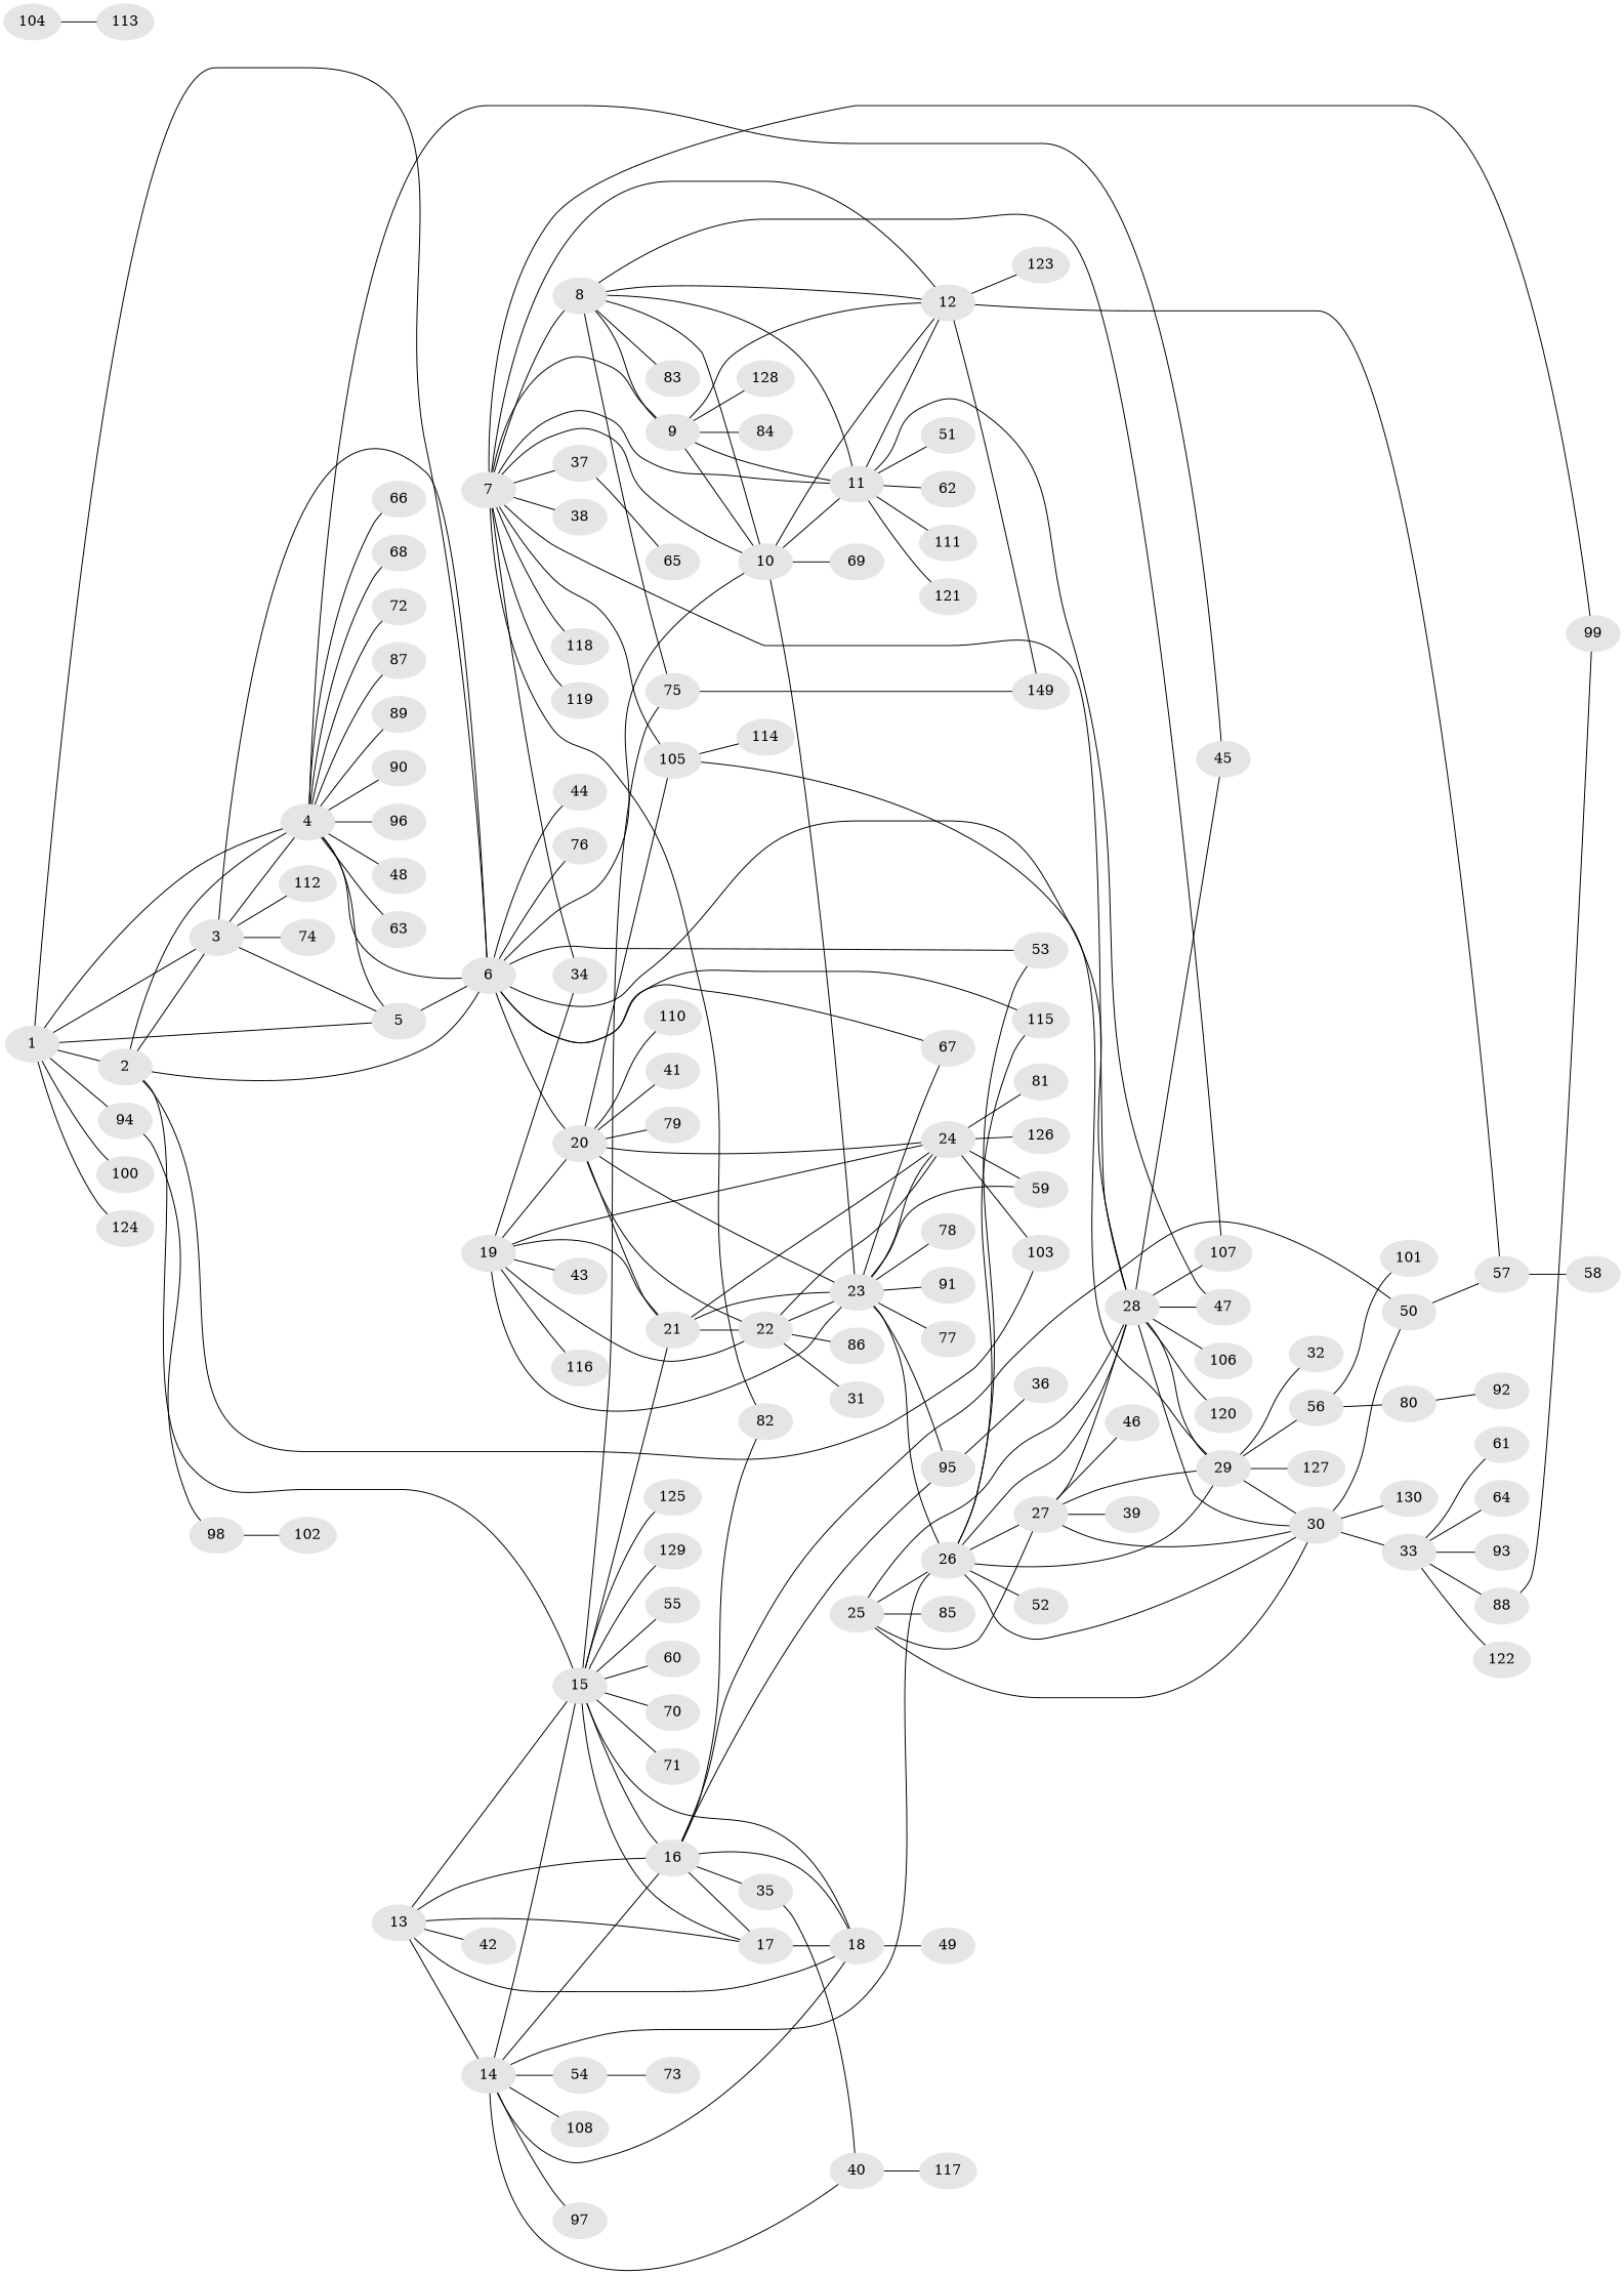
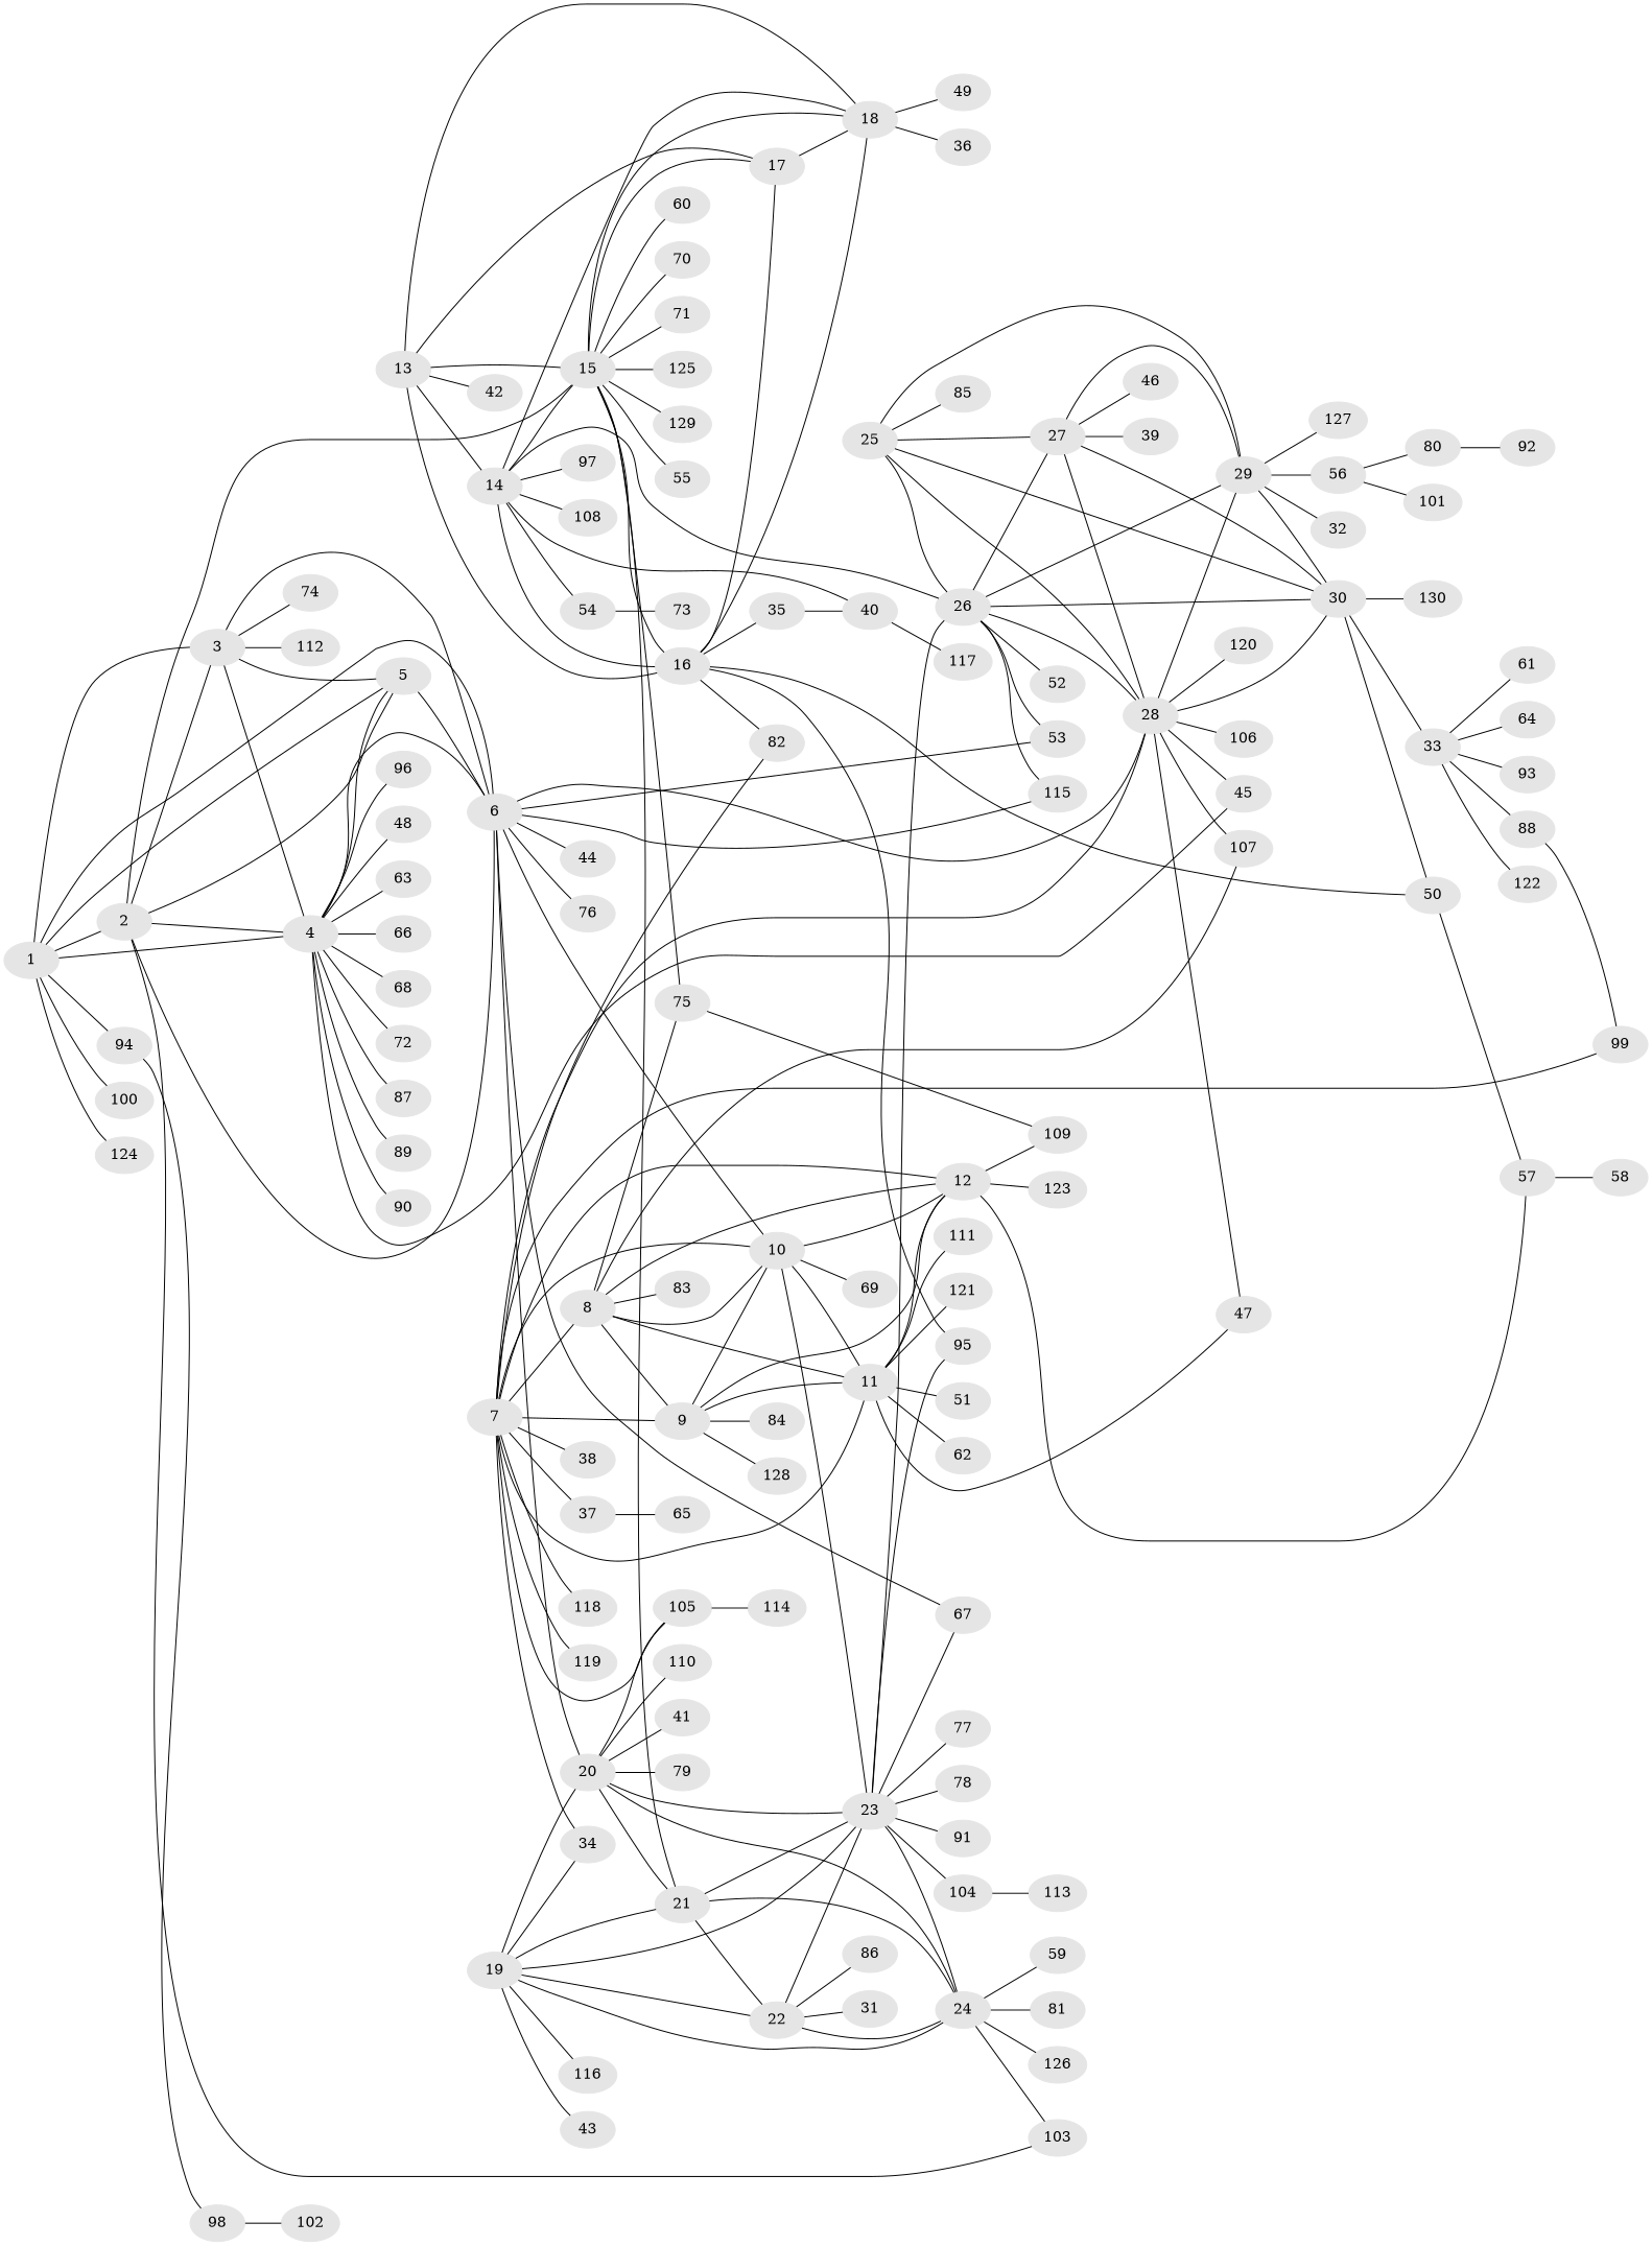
  graph {
    fontname="DejaVu Serif"
    rankdir=LR
    node [color=gray90 fontname="DejaVu Serif" style=filled]
    edge [fontname="DejaVu Serif"]
    1
    2
    3
    4
    5
    6
    94
    100
    124
    15
    103
    74
    112
    45
    48
    63
    66
    68
    72
    87
    89
    90
    96
    10
    20
    28
    44
    53
    67
    76
    115
    98
    75
    16
    17
    18
    21
    55
    60
    70
    71
    125
    129
    11
    12
    23
    69
    105
    22
    24
    41
    79
    110
    107
    47
    29
    30
    106
    120
    7
    8
    9
    34
    37
    38
    82
    99
    118
    119
    83
    84
    128
    51
    62
    111
    121
    57
    123
-   109 [label=149]
+   109
    65
    114
    26
    95
    77
    78
    91
    104
    35
    50
    58
    13
    14
    42
    54
    97
    108
    40
    36
    49
    27
    52
    73
    19
    43
    116
    31
    86
    59
    81
    126
    113
    25
    85
    39
    46
    32
    56
    127
    33
    130
    80
    101
    61
    64
    88
    93
    122
    117
    92
    102
    1 -- 2
    1 -- 3
    1 -- 4
    1 -- 5
    1 -- 6
    1 -- 94
    1 -- 100
    1 -- 124
    2 -- 3
    2 -- 4
+   2 -- 5
    2 -- 6
    2 -- 15
    2 -- 103
    3 -- 4
    3 -- 5
    3 -- 6
    3 -- 74
    3 -- 112
    4 -- 5
    4 -- 6
    4 -- 45
    4 -- 48
    4 -- 63
    4 -- 66
    4 -- 68
    4 -- 72
    4 -- 87
    4 -- 89
    4 -- 90
    4 -- 96
    5 -- 6
    6 -- 10
    6 -- 20
    6 -- 28
    6 -- 44
    6 -- 53
    6 -- 67
    6 -- 76
    6 -- 115
    94 -- 98
    15 -- 75
    15 -- 16
    15 -- 17
    15 -- 18
    15 -- 21
    15 -- 55
    15 -- 60
    15 -- 70
    15 -- 71
    15 -- 125
    15 -- 129
    10 -- 11
    10 -- 12
    10 -- 23
    10 -- 69
    20 -- 21
    20 -- 23
    20 -- 105
-   20 -- 22
    20 -- 24
    20 -- 41
    20 -- 79
    20 -- 110
    28 -- 45
    28 -- 107
    28 -- 47
    28 -- 29
    28 -- 30
    28 -- 106
    28 -- 120
    98 -- 102
    75 -- 109
    16 -- 17
    16 -- 18
    16 -- 82
    16 -- 95
    16 -- 35
    16 -- 50
    17 -- 18
-   95 -- 36
+   18 -- 36
    18 -- 49
    21 -- 23
    21 -- 22
    21 -- 24
    11 -- 12
    11 -- 47
    11 -- 51
    11 -- 62
    11 -- 111
    11 -- 121
    12 -- 57
    12 -- 123
    12 -- 109
    23 -- 67
    23 -- 24
    23 -- 26
    23 -- 95
    23 -- 77
    23 -- 78
    23 -- 91
-   23 -- 59
+   23 -- 104
    105 -- 114
    22 -- 23
    22 -- 24
    22 -- 31
    22 -- 86
    24 -- 103
    24 -- 59
    24 -- 81
    24 -- 126
    29 -- 30
    29 -- 32
    29 -- 56
    29 -- 127
    30 -- 50
    30 -- 33
    30 -- 130
    7 -- 10
    7 -- 28
    7 -- 11
    7 -- 12
    7 -- 105
    7 -- 8
    7 -- 9
    7 -- 34
    7 -- 37
    7 -- 38
    7 -- 82
    7 -- 99
    7 -- 118
    7 -- 119
    8 -- 10
    8 -- 75
    8 -- 11
    8 -- 12
    8 -- 107
    8 -- 9
    8 -- 83
    9 -- 10
    9 -- 11
    9 -- 12
    9 -- 84
    9 -- 128
    37 -- 65
    57 -- 58
    26 -- 28
    26 -- 53
    26 -- 115
    26 -- 29
    26 -- 30
    26 -- 27
    26 -- 52
    104 -- 113
    35 -- 40
    50 -- 57
    13 -- 15
    13 -- 16
    13 -- 17
    13 -- 18
    13 -- 14
    13 -- 42
    14 -- 15
    14 -- 16
    14 -- 18
    14 -- 26
    14 -- 54
    14 -- 97
    14 -- 108
    14 -- 40
    54 -- 73
    40 -- 117
    27 -- 28
    27 -- 29
    27 -- 30
    27 -- 39
    27 -- 46
    19 -- 20
    19 -- 21
    19 -- 23
    19 -- 22
    19 -- 24
    19 -- 34
    19 -- 43
    19 -- 116
    25 -- 28
-   105 -- 29
+   25 -- 29
    25 -- 30
    25 -- 26
    25 -- 27
    25 -- 85
    56 -- 80
    56 -- 101
    33 -- 61
    33 -- 64
    33 -- 88
    33 -- 93
    33 -- 122
    80 -- 92
    88 -- 99
  }
